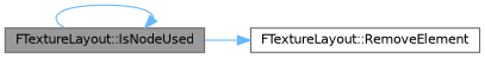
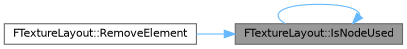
  digraph {
    rankdir=RL
    fontname="DejaVu Sans"
    node [fontname="DejaVu Sans" fontsize=10 shape=box style=filled]
    edge [color=steelblue1 dir=back fontname="DejaVu Sans" fontsize=10 labelfontname=Helvetica labelfontsize=10 style=solid]
    n1 [color=gray40 fillcolor=grey60 fontcolor=black height=0.2 label="FTextureLayout::IsNodeUsed" width=0.4]
    n2 [color=grey40 fillcolor=white height=0.2 label="FTextureLayout::RemoveElement" width=0.4]
    n1 -> n1
-   n2 -> n1
+   n1 -> n2
  }
